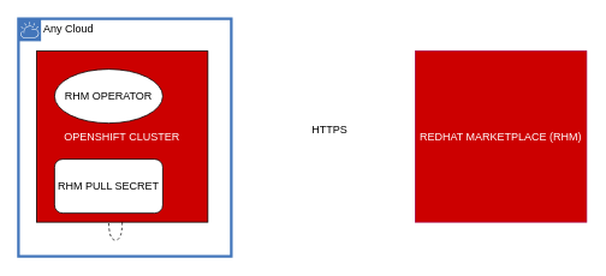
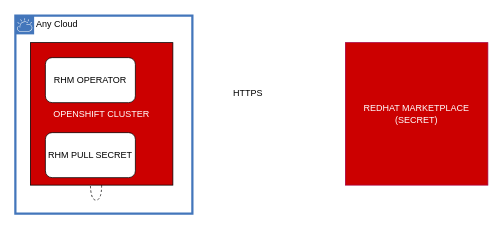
  <mxCell id="0" />
  <mxCell id="1" parent="0" />
  <mxCell id="2" value="" style="edgeStyle=orthogonalEdgeStyle;orthogonalLoop=1;jettySize=auto;html=1;curved=1;dashed=1;" edge="1" parent="1" source="3" target="6"><mxGeometry relative="1" as="geometry" /></mxCell>
  <mxCell id="3" value="&lt;font color=&quot;#ffffff&quot;&gt;OPENSHIFT CLUSTER&lt;/font&gt;" style="whiteSpace=wrap;html=1;aspect=fixed;fillColor=#CC0000;" vertex="1" parent="1"><mxGeometry x="40" y="56" width="190" height="190" as="geometry" /></mxCell>
- <mxCell id="4" value="REDHAT MARKETPLACE (RHM)" style="whiteSpace=wrap;html=1;aspect=fixed;strokeColor=#A50040;fontColor=#ffffff;fillColor=#CC0000;" vertex="1" parent="1"><mxGeometry x="460" y="56" width="190" height="190" as="geometry" /></mxCell>
- <mxCell id="5" value="RHM OPERATOR" style="ellipse;whiteSpace=wrap;html=1;" vertex="1" parent="1"><mxGeometry x="60" y="76" width="120" height="60" as="geometry" /></mxCell>
+ <mxCell id="4" value="REDHAT MARKETPLACE (SECRET)" style="whiteSpace=wrap;html=1;aspect=fixed;strokeColor=#A50040;fontColor=#ffffff;fillColor=#CC0000;" vertex="1" parent="1"><mxGeometry x="460" y="56" width="190" height="190" as="geometry" /></mxCell>
+ <mxCell id="5" value="RHM OPERATOR" style="rounded=1;whiteSpace=wrap;html=1;" vertex="1" parent="1"><mxGeometry x="60" y="76" width="120" height="60" as="geometry" /></mxCell>
  <mxCell id="6" value="RHM PULL SECRET" style="whiteSpace=wrap;html=1;rounded=1;" vertex="1" parent="1"><mxGeometry x="60" y="176" width="120" height="60" as="geometry" /></mxCell>
- <mxCell id="7" value="HTTPS" style="text;html=1;align=center;verticalAlign=middle;resizable=0;points=[];autosize=1;" vertex="1" parent="1"><mxGeometry x="340" y="135" width="49" height="18" as="geometry" /></mxCell>
+ <mxCell id="7" value="HTTPS" style="text;html=1;align=center;verticalAlign=middle;resizable=0;points=[];autosize=1;" vertex="1" parent="1"><mxGeometry x="305" y="115" width="49" height="18" as="geometry" /></mxCell>
  <mxCell id="8" value="Any Cloud&amp;nbsp;" style="shape=mxgraph.ibm.box;prType=cloud;fontStyle=0;verticalAlign=top;align=left;spacingLeft=32;spacingTop=4;fillColor=none;rounded=0;whiteSpace=wrap;html=1;strokeColor=#4376BB;strokeWidth=3;dashed=0;container=1;spacing=-4;collapsible=0;expand=0;recursiveResize=0;" vertex="1" parent="1"><mxGeometry x="20" y="20" width="236" height="264" as="geometry" /></mxCell>
